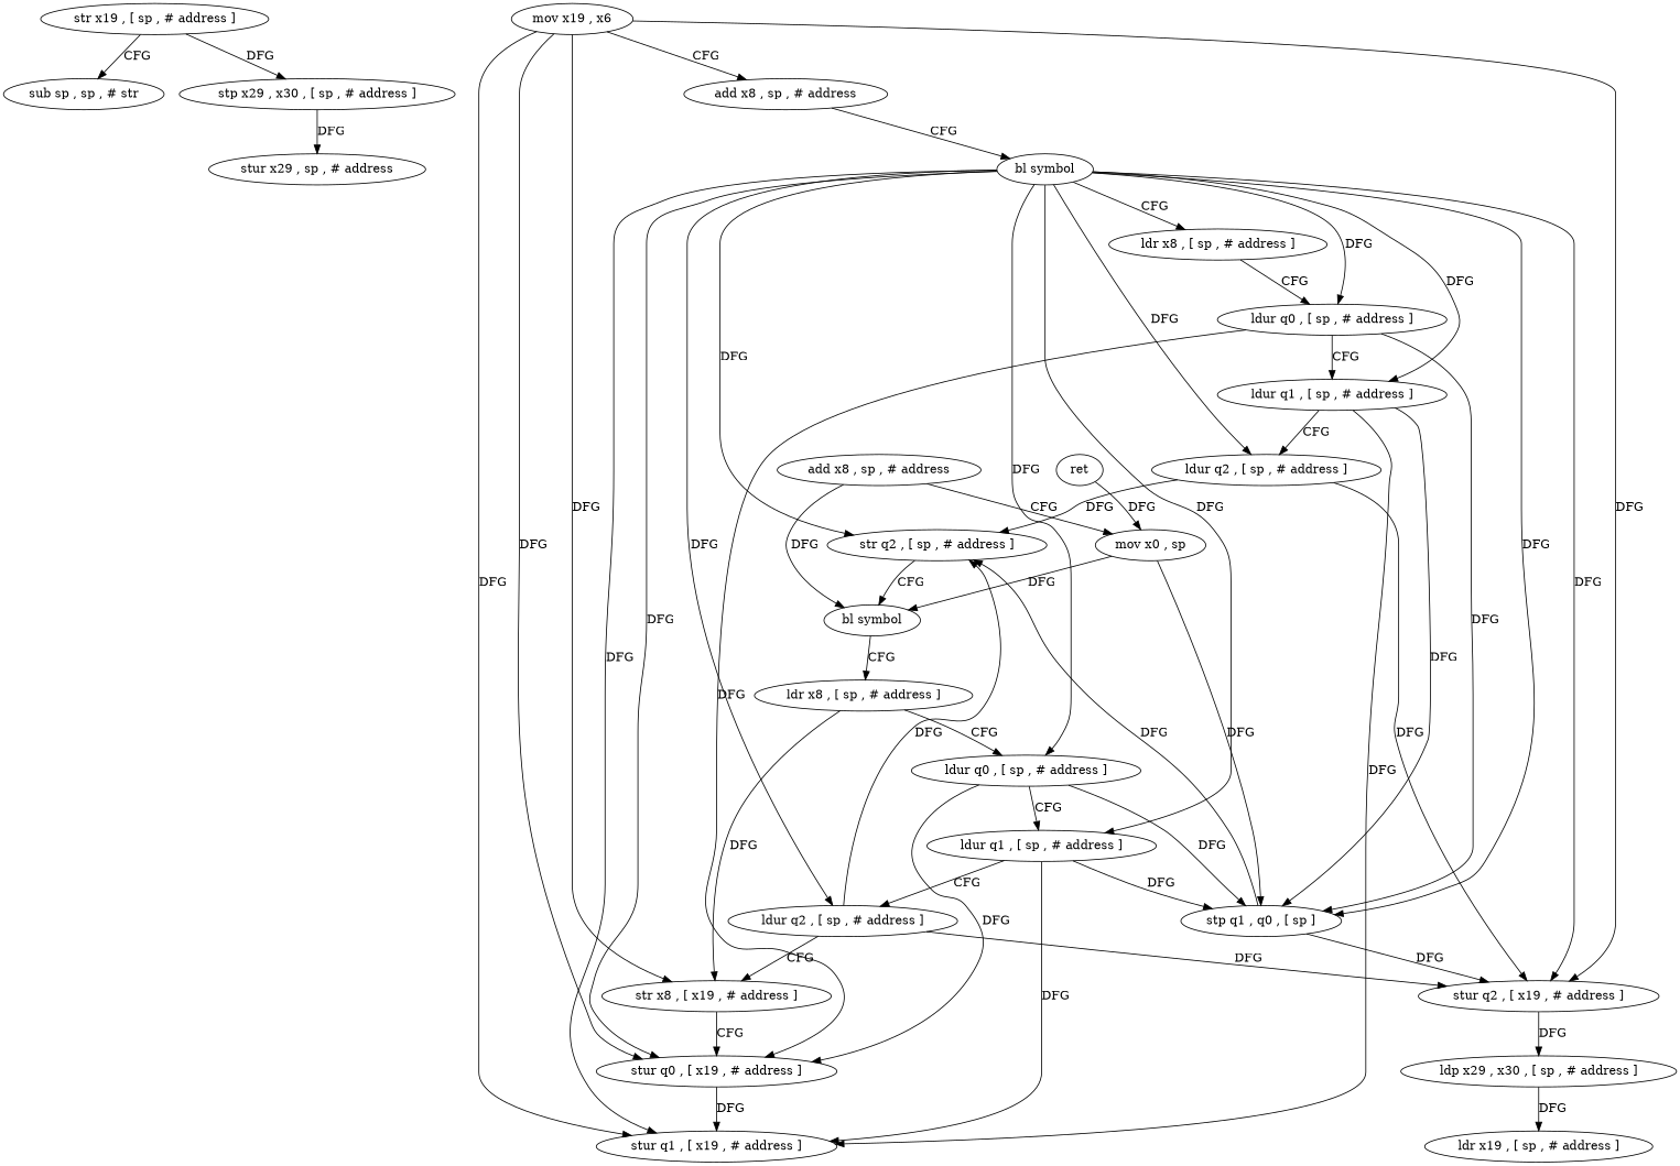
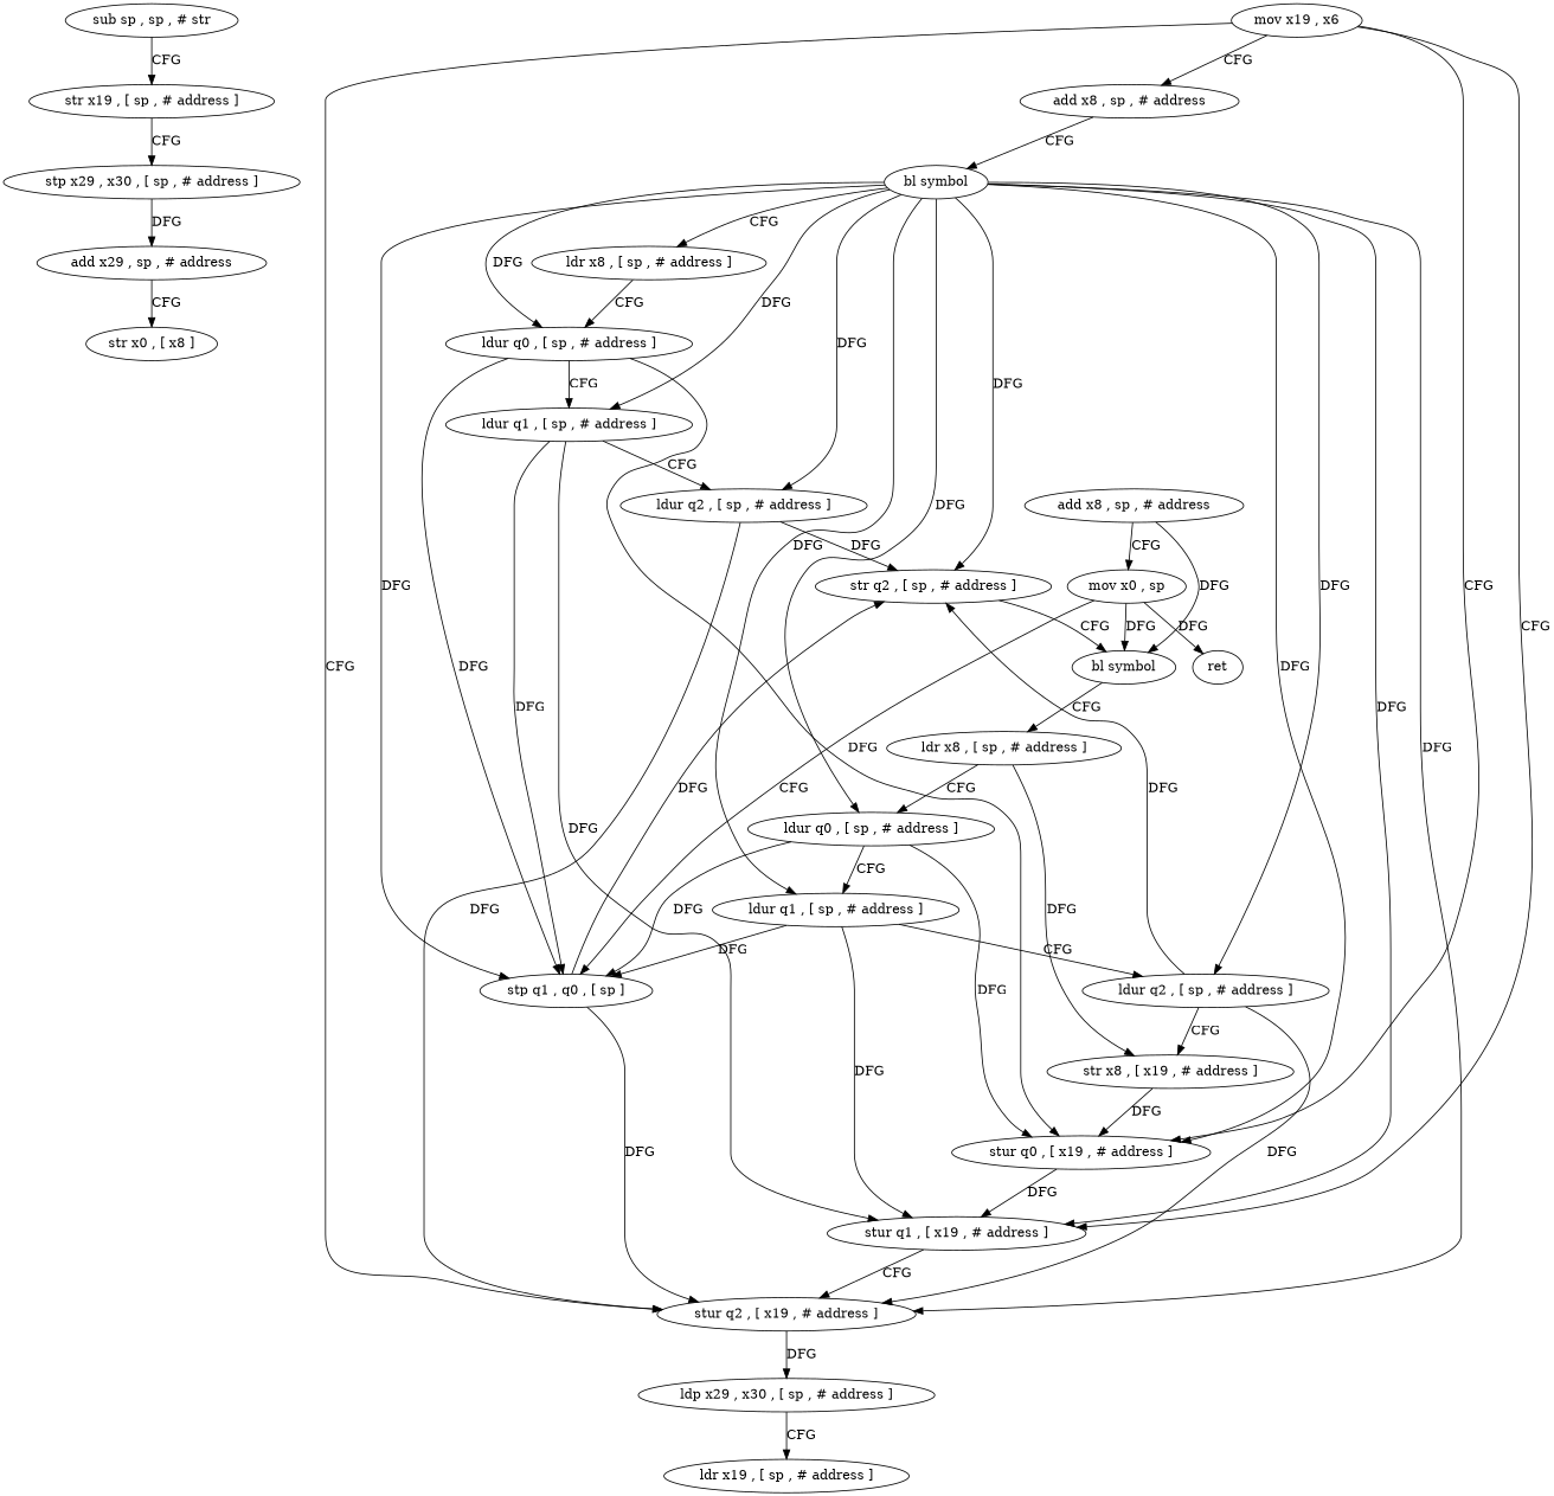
  digraph {
    n1 [label="sub sp , sp , # str"]
    n2 [label="str x19 , [ sp , # address ]"]
    n3 [label="stp x29 , x30 , [ sp , # address ]"]
-   n4 [label="stur x29 , sp , # address"]
+   n4 [label="add x29 , sp , # address"]
+   n5 [label="str x0 , [ x8 ]"]
    n6 [label="mov x19 , x6"]
    n7 [label="add x8 , sp , # address"]
    n8 [label="str x8 , [ x19 , # address ]"]
    n9 [label="stur q0 , [ x19 , # address ]"]
    n10 [label="stur q1 , [ x19 , # address ]"]
    n11 [label="stur q2 , [ x19 , # address ]"]
    n12 [label="bl symbol"]
    n13 [label="ldr x8 , [ sp , # address ]"]
    n14 [label="ldur q0 , [ sp , # address ]"]
    n15 [label="ldur q1 , [ sp , # address ]"]
    n16 [label="ldur q2 , [ sp , # address ]"]
    n17 [label="stp q1 , q0 , [ sp ]"]
    n18 [label="str q2 , [ sp , # address ]"]
    n19 [label="ldur q0 , [ sp , # address ]"]
    n20 [label="ldur q1 , [ sp , # address ]"]
    n21 [label="ldur q2 , [ sp , # address ]"]
    n22 [label="ldp x29 , x30 , [ sp , # address ]"]
    n23 [label="bl symbol"]
    n24 [label="add x8 , sp , # address"]
    n25 [label="mov x0 , sp"]
    n26 [label=ret]
    n27 [label="ldr x8 , [ sp , # address ]"]
    n28 [label="ldr x19 , [ sp , # address ]"]
-   n2 -> n1 [label=CFG]
-   n2 -> n3 [label=DFG]
+   n1 -> n2 [label=CFG]
+   n2 -> n3 [label=CFG]
    n3 -> n4 [label=DFG]
+   n4 -> n5 [label=CFG]
    n6 -> n7 [label=CFG]
-   n6 -> n8 [label=DFG]
-   n6 -> n9 [label=DFG]
-   n6 -> n10 [label=DFG]
-   n6 -> n11 [label=DFG]
+   n6 -> n9 [label=CFG]
+   n6 -> n10 [label=CFG]
+   n6 -> n11 [label=CFG]
    n7 -> n12 [label=CFG]
-   n8 -> n9 [label=CFG]
+   n8 -> n9 [label=DFG]
    n9 -> n10 [label=DFG]
+   n10 -> n11 [label=CFG]
    n11 -> n22 [label=DFG]
    n12 -> n9 [label=DFG]
    n12 -> n10 [label=DFG]
    n12 -> n11 [label=DFG]
    n12 -> n13 [label=CFG]
    n12 -> n14 [label=DFG]
    n12 -> n15 [label=DFG]
    n12 -> n16 [label=DFG]
    n12 -> n17 [label=DFG]
    n12 -> n18 [label=DFG]
    n12 -> n19 [label=DFG]
    n12 -> n20 [label=DFG]
    n12 -> n21 [label=DFG]
    n13 -> n14 [label=CFG]
    n14 -> n9 [label=DFG]
    n14 -> n15 [label=CFG]
    n14 -> n17 [label=DFG]
    n15 -> n10 [label=DFG]
    n15 -> n16 [label=CFG]
    n15 -> n17 [label=DFG]
    n16 -> n11 [label=DFG]
    n16 -> n18 [label=DFG]
    n17 -> n11 [label=DFG]
    n17 -> n18 [label=DFG]
    n18 -> n23 [label=CFG]
    n19 -> n9 [label=DFG]
    n19 -> n17 [label=DFG]
    n19 -> n20 [label=CFG]
    n20 -> n10 [label=DFG]
    n20 -> n17 [label=DFG]
    n20 -> n21 [label=CFG]
    n21 -> n8 [label=CFG]
    n21 -> n11 [label=DFG]
    n21 -> n18 [label=DFG]
-   n22 -> n28 [label=DFG]
+   n22 -> n28 [label=CFG]
    n23 -> n27 [label=CFG]
    n24 -> n23 [label=DFG]
    n24 -> n25 [label=CFG]
-   n25 -> n17 [label=DFG]
+   n25 -> n17 [label=CFG]
    n25 -> n23 [label=DFG]
-   n26 -> n25 [label=DFG]
+   n25 -> n26 [label=DFG]
    n27 -> n8 [label=DFG]
    n27 -> n19 [label=CFG]
  }
